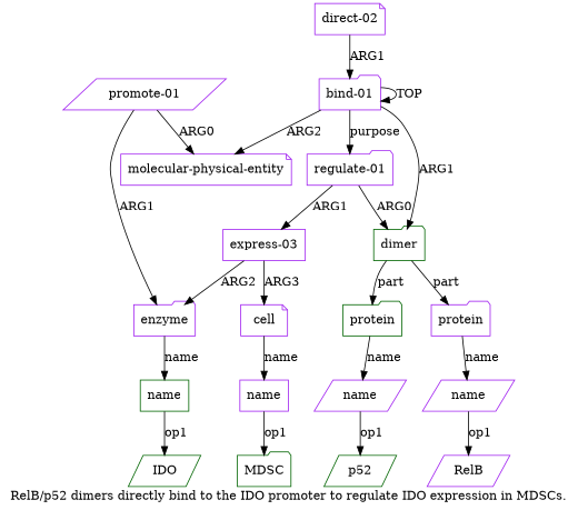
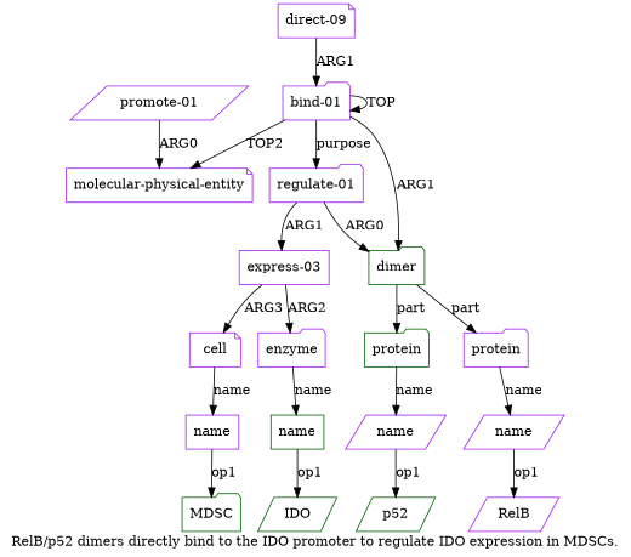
  digraph {
    label="RelB/p52 dimers directly bind to the IDO promoter to regulate IDO expression in MDSCs."
    node [color=purple gold_ind=-1 gold_label=name shape=folder test_ind=-1 test_label=name]
    edge [color=black gold_label=op1 test_label=op1]
    n1 [gold_ind=14 label=name shape=box test_ind=14]
    n2 [color=darkgreen gold_label=MDSC label=MDSC test_label=MDSC]
    n3 [gold_ind=11 gold_label="regulate-01" label="regulate-01" test_ind=11 test_label="regulate-01"]
    n4 [gold_ind=12 gold_label="express-03" label="express-03" shape=box test_ind=12 test_label="express-03"]
    n5 [color=darkgreen gold_ind=1 gold_label=dimer label=dimer test_ind=1 test_label=dimer]
    n6 [gold_ind=13 gold_label=cell label=cell shape=note test_ind=13 test_label=cell]
    n7 [gold_ind=8 gold_label=enzyme label=enzyme test_ind=8 test_label=enzyme]
    n8 [color=darkgreen gold_ind=2 gold_label=protein label=protein test_ind=2 test_label=protein]
    n9 [gold_ind=4 gold_label=protein label=protein test_ind=4 test_label=protein]
    n10 [color=darkgreen gold_ind=9 label=name shape=box test_ind=9]
    n11 [gold_ind=3 label=name shape=parallelogram test_ind=3]
    n12 [gold_ind=5 label=name shape=parallelogram test_ind=5]
-   n13 [gold_ind=10 gold_label="direct-02" label="direct-02" shape=note test_ind=10 test_label="direct-02"]
+   n13 [gold_ind=10 gold_label="direct-02" label="direct-09" shape=note test_ind=10 test_label="direct-02"]
    n14 [gold_ind=0 gold_label="bind-01" label="bind-01" test_ind=0 test_label="bind-01"]
    n15 [gold_ind=6 gold_label="molecular-physical-entity" label="molecular-physical-entity" shape=note test_ind=6 test_label="molecular-physical-entity"]
    n16 [color=darkgreen gold_label=IDO label=IDO shape=parallelogram test_label=IDO]
    n17 [color=darkgreen gold_label=p52 label=p52 shape=parallelogram test_label=p52]
    n18 [gold_label=RelB label=RelB shape=parallelogram test_label=RelB]
    n19 [gold_ind=7 gold_label="promote-01" label="promote-01" shape=parallelogram test_ind=7 test_label="promote-01"]
    n1 -> n2 [label=op1]
    n3 -> n4 [gold_label=ARG1 label=ARG1 test_label=ARG1]
    n3 -> n5 [gold_label=ARG0 label=ARG0 test_label=ARG0]
    n4 -> n6 [gold_label=ARG3 label=ARG3 test_label=ARG3]
    n4 -> n7 [gold_label=ARG2 label=ARG2 test_label=ARG2]
    n5 -> n8 [gold_label=part label=part test_label=part]
    n5 -> n9 [gold_label=part label=part test_label=part]
    n6 -> n1 [gold_label=name label=name test_label=name]
    n7 -> n10 [gold_label=name label=name test_label=name]
    n8 -> n11 [gold_label=name label=name test_label=name]
    n9 -> n12 [gold_label=name label=name test_label=name]
    n10 -> n16 [label=op1]
    n11 -> n17 [label=op1]
    n12 -> n18 [label=op1]
    n13 -> n14 [gold_label=ARG1 label=ARG1 test_label=ARG1]
    n14 -> n3 [gold_label=purpose label=purpose test_label=purpose]
    n14 -> n5 [gold_label=ARG1 label=ARG1 test_label=ARG1]
    n14 -> n14 [gold_label=TOP label=TOP test_label=TOP]
-   n14 -> n15 [gold_label=ARG2 label=ARG2 test_label=ARG2]
-   n19 -> n7 [gold_label=ARG1 label=ARG1 test_label=ARG1]
+   n14 -> n15 [gold_label=ARG2 label=TOP2 test_label=ARG2]
    n19 -> n15 [gold_label=ARG0 label=ARG0 test_label=ARG0]
  }
